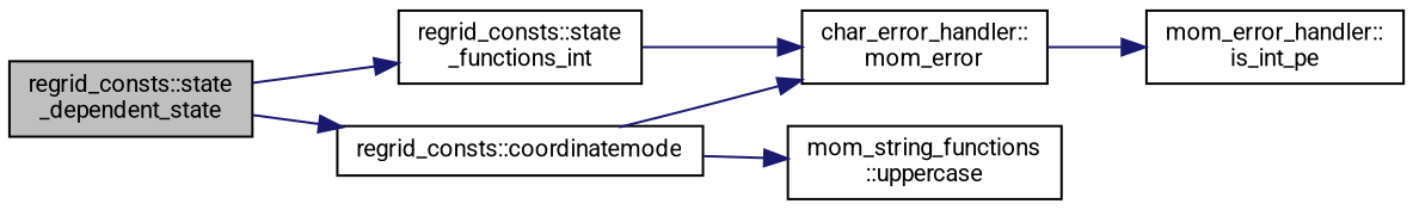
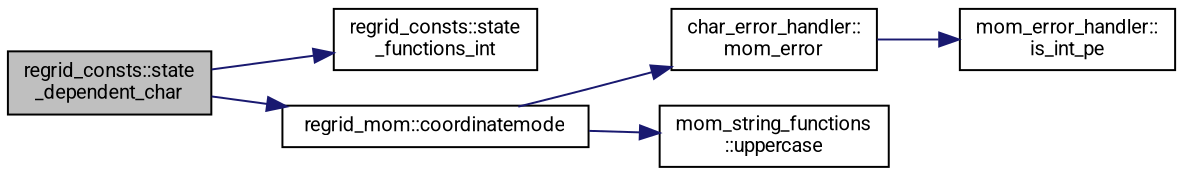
  digraph {
    fontname=Roboto
    rankdir=LR
    node [color=black fillcolor=white fontname=Roboto fontsize=10 shape=record style=filled]
    edge [color=midnightblue fontname=Roboto fontsize=10 labelfontname=Helvetica labelfontsize=10 style=solid]
-   n1 [fillcolor=grey75 fontcolor=black height=0.2 label="regrid_consts::state\l_dependent_state" width=0.4]
-   n2 [height=0.2 label="regrid_consts::coordinatemode" width=0.4]
+   n1 [fillcolor=grey75 fontcolor=black height=0.2 label="regrid_consts::state\l_dependent_char" width=0.4]
+   n2 [height=0.2 label="regrid_mom::coordinatemode" width=0.4]
    n3 [height=0.2 label="regrid_consts::state\l_functions_int" width=0.4]
    n4 [height=0.2 label="char_error_handler::\lmom_error" width=0.4]
    n5 [height=0.2 label="mom_string_functions\l::uppercase" width=0.4]
    n6 [height=0.2 label="mom_error_handler::\lis_int_pe" width=0.4]
    n1 -> n2
    n1 -> n3
    n2 -> n4
    n2 -> n5
-   n3 -> n4
    n4 -> n6
  }
